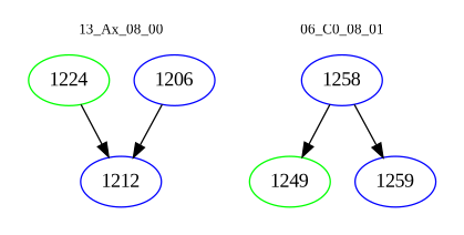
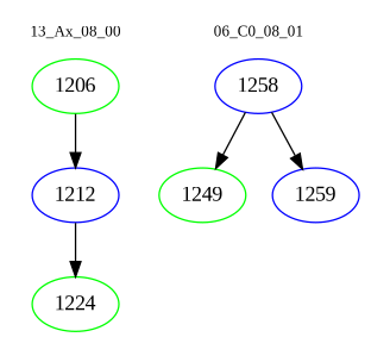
  digraph {
    fontname="Liberation Serif"
    node [color=blue fontname="Liberation Serif"]
    edge [color=black fontname="Liberation Serif"]
    n1 [label=1212]
-   n2 [label=1206]
+   n2 [color=green label=1206]
    n3 [color=green label=1224]
    n4 [label=1258]
    n5 [color=green label=1249]
    n6 [label=1259]
    subgraph cluster_1 {
      color=white
      fontsize=10
      label="13_Ax_08_00"
      n1
      n2
      n3
    }
    subgraph cluster_2 {
      color=white
      fontsize=10
      label="06_C0_08_01"
      n4
      n5
      n6
    }
-   n3 -> n1
+   n1 -> n3
    n2 -> n1
    n4 -> n5
    n4 -> n6
  }
